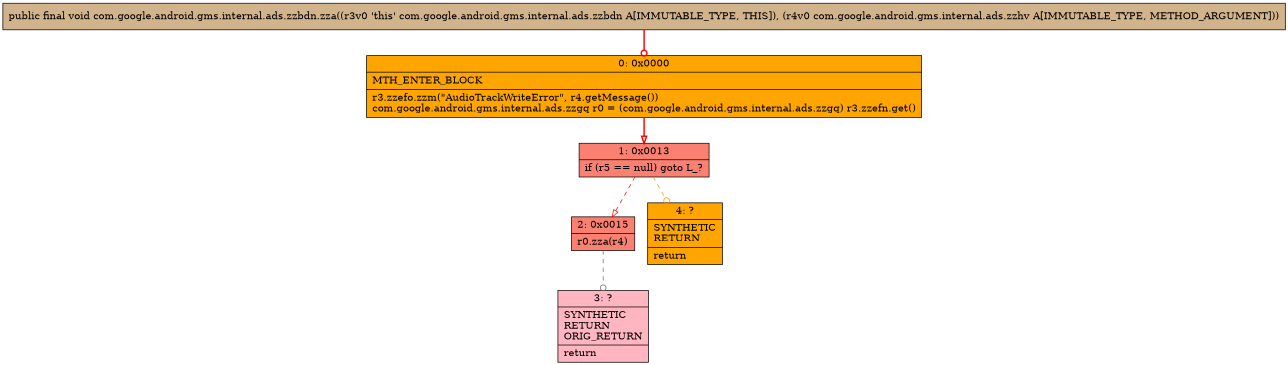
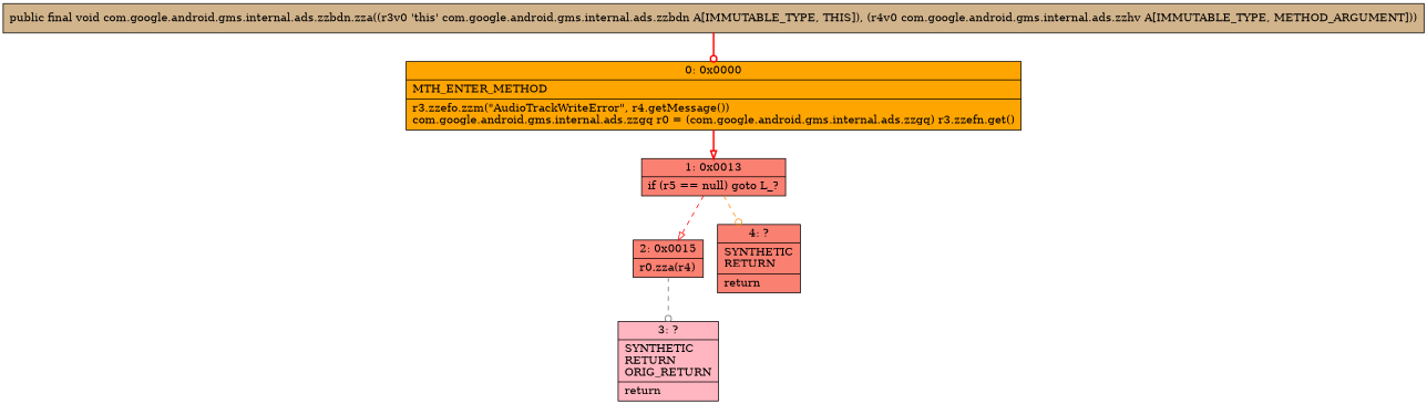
  digraph {
    node [fillcolor=orange shape=record style=filled]
    edge [arrowhead=odot color=red style=dashed]
-   n1 [label="{0\:\ 0x0000|MTH_ENTER_BLOCK\l|r3.zzefo.zzm(\"AudioTrackWriteError\", r4.getMessage())\lcom.google.android.gms.internal.ads.zzgq r0 = (com.google.android.gms.internal.ads.zzgq) r3.zzefn.get()\l}"]
+   n1 [label="{0\:\ 0x0000|MTH_ENTER_METHOD\l|r3.zzefo.zzm(\"AudioTrackWriteError\", r4.getMessage())\lcom.google.android.gms.internal.ads.zzgq r0 = (com.google.android.gms.internal.ads.zzgq) r3.zzefn.get()\l}"]
    n2 [fillcolor=salmon label="{1\:\ 0x0013|if (r5 == null) goto L_?\l}"]
    n3 [fillcolor=salmon label="{2\:\ 0x0015|r0.zza(r4)\l}"]
-   n4 [label="{4\:\ ?|SYNTHETIC\lRETURN\l|return\l}"]
+   n4 [fillcolor=salmon label="{4\:\ ?|SYNTHETIC\lRETURN\l|return\l}"]
    n5 [fillcolor=lightpink label="{3\:\ ?|SYNTHETIC\lRETURN\lORIG_RETURN\l|return\l}"]
    n6 [fillcolor=tan label="{public final void com.google.android.gms.internal.ads.zzbdn.zza((r3v0 'this' com.google.android.gms.internal.ads.zzbdn A[IMMUTABLE_TYPE, THIS]), (r4v0 com.google.android.gms.internal.ads.zzhv A[IMMUTABLE_TYPE, METHOD_ARGUMENT])) }"]
    n1 -> n2 [arrowhead=onormal style=bold]
    n2 -> n3 [arrowhead=onormal]
    n2 -> n4 [color=darkorange]
    n3 -> n5 [color=gray40]
    n6 -> n1 [style=bold]
  }
